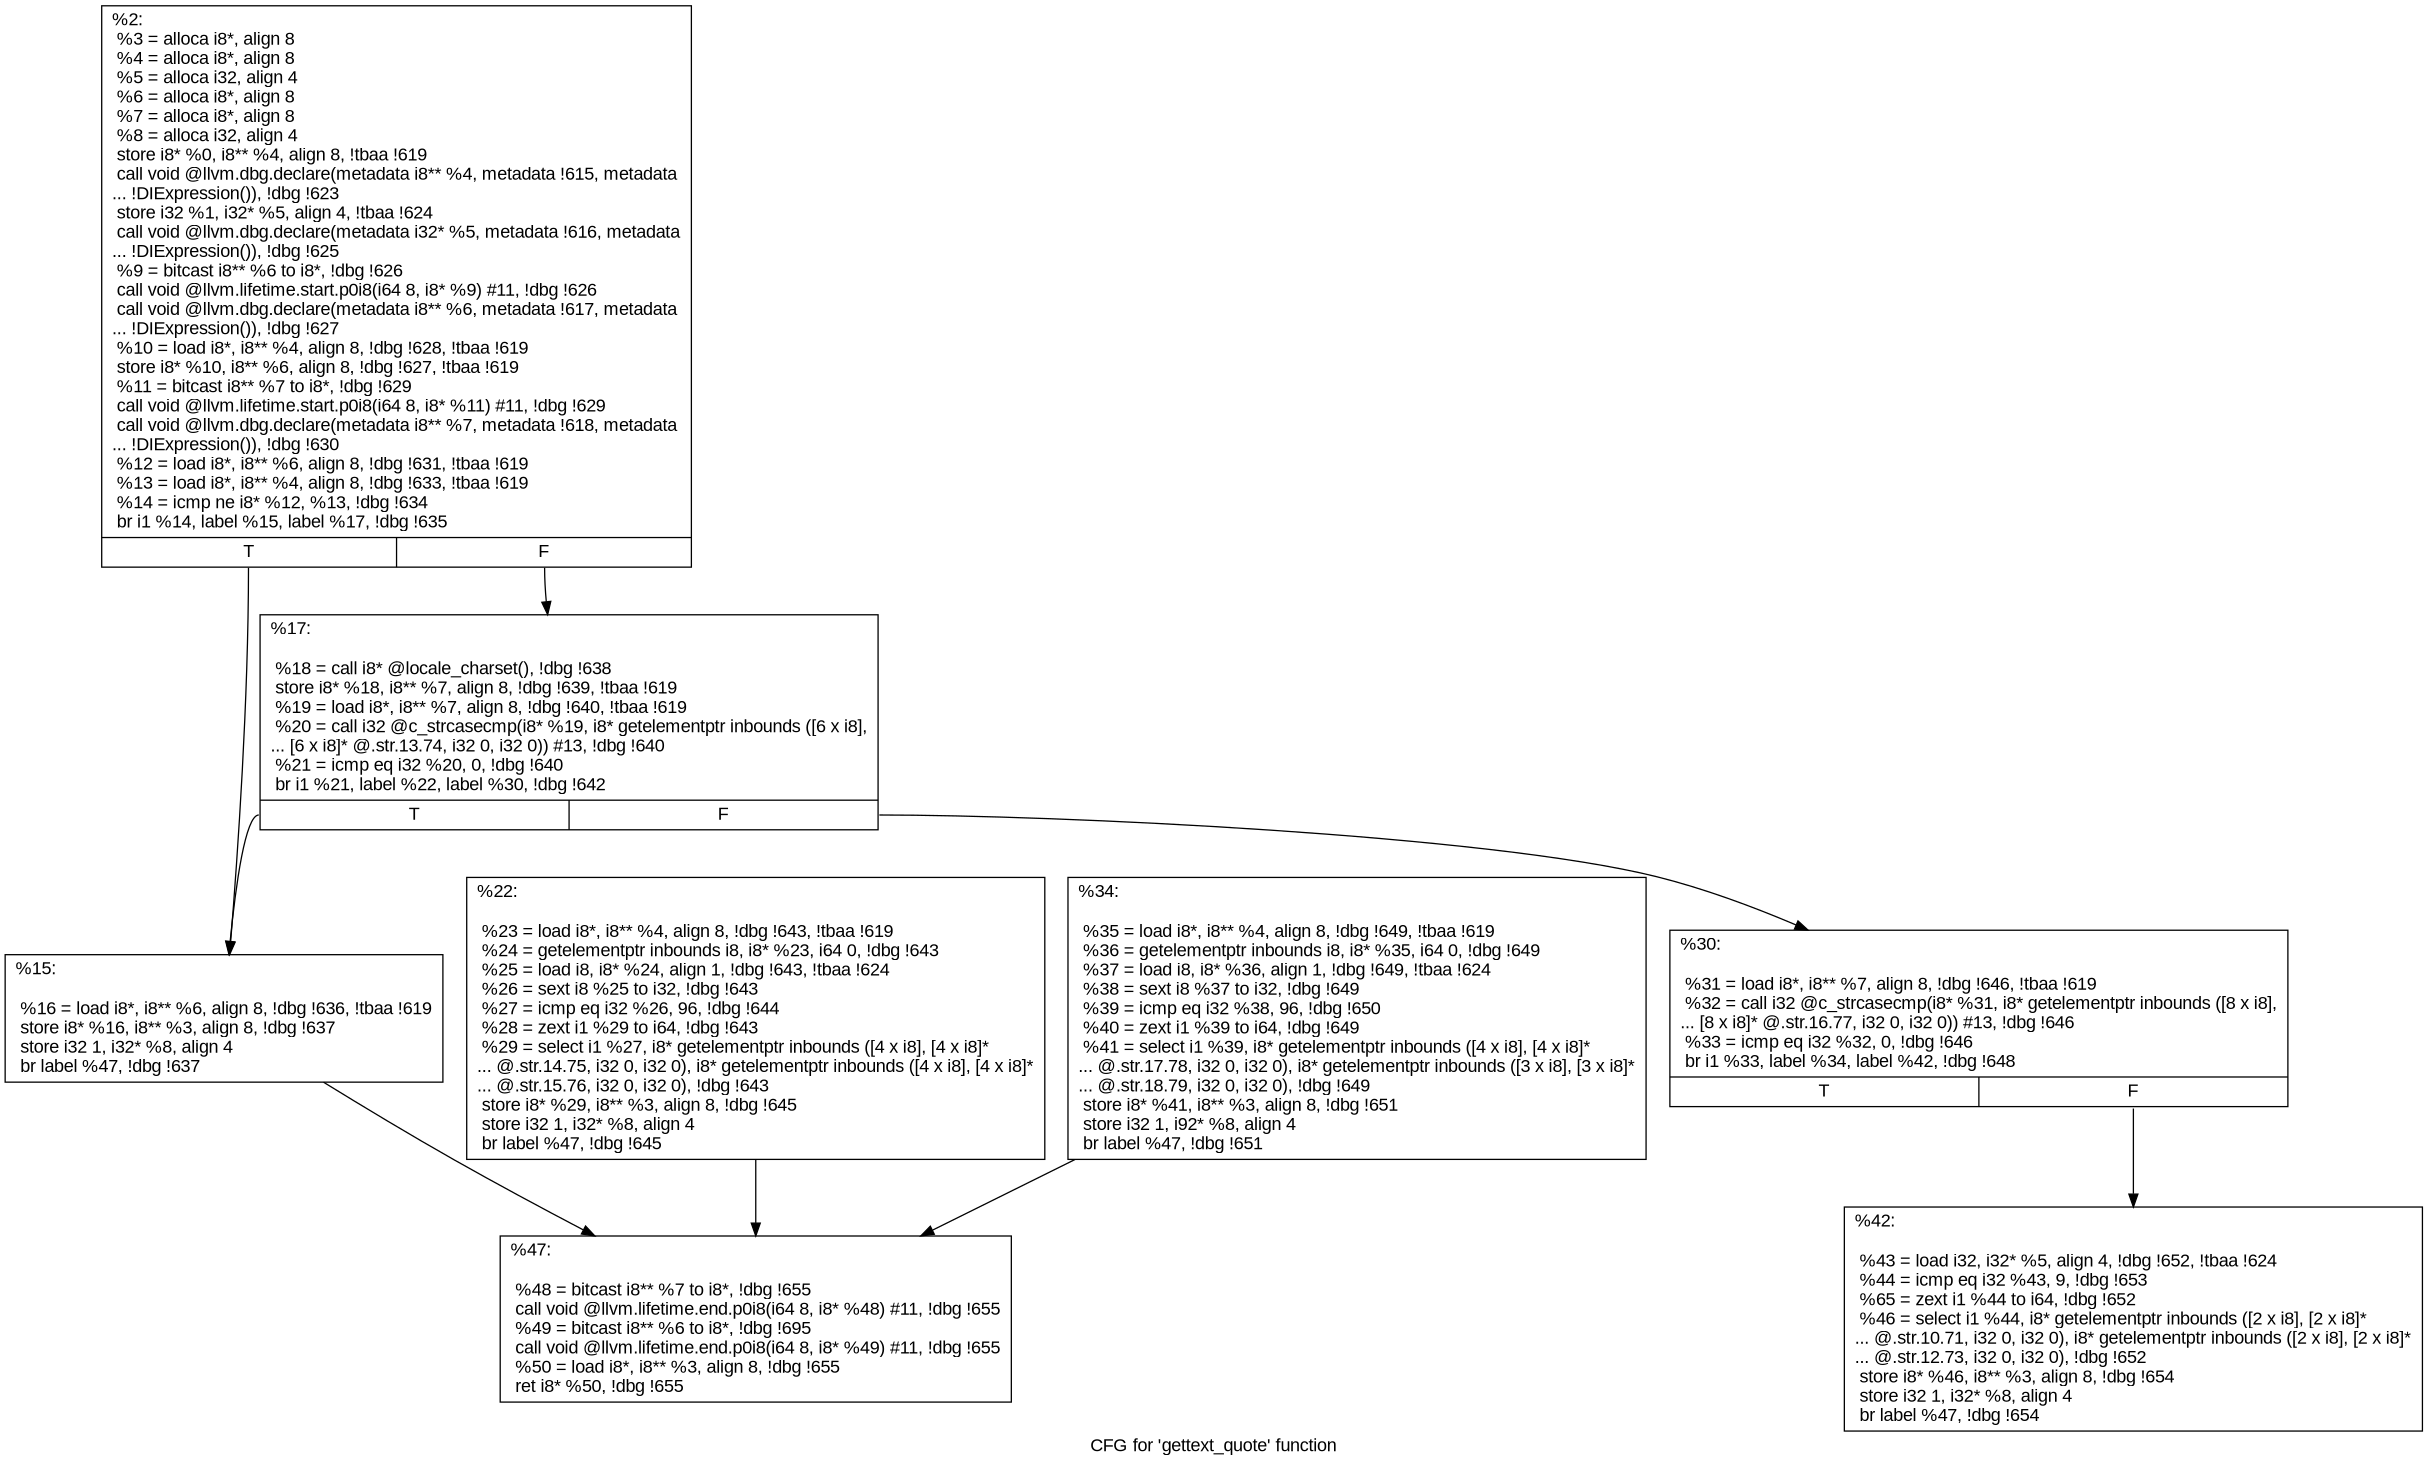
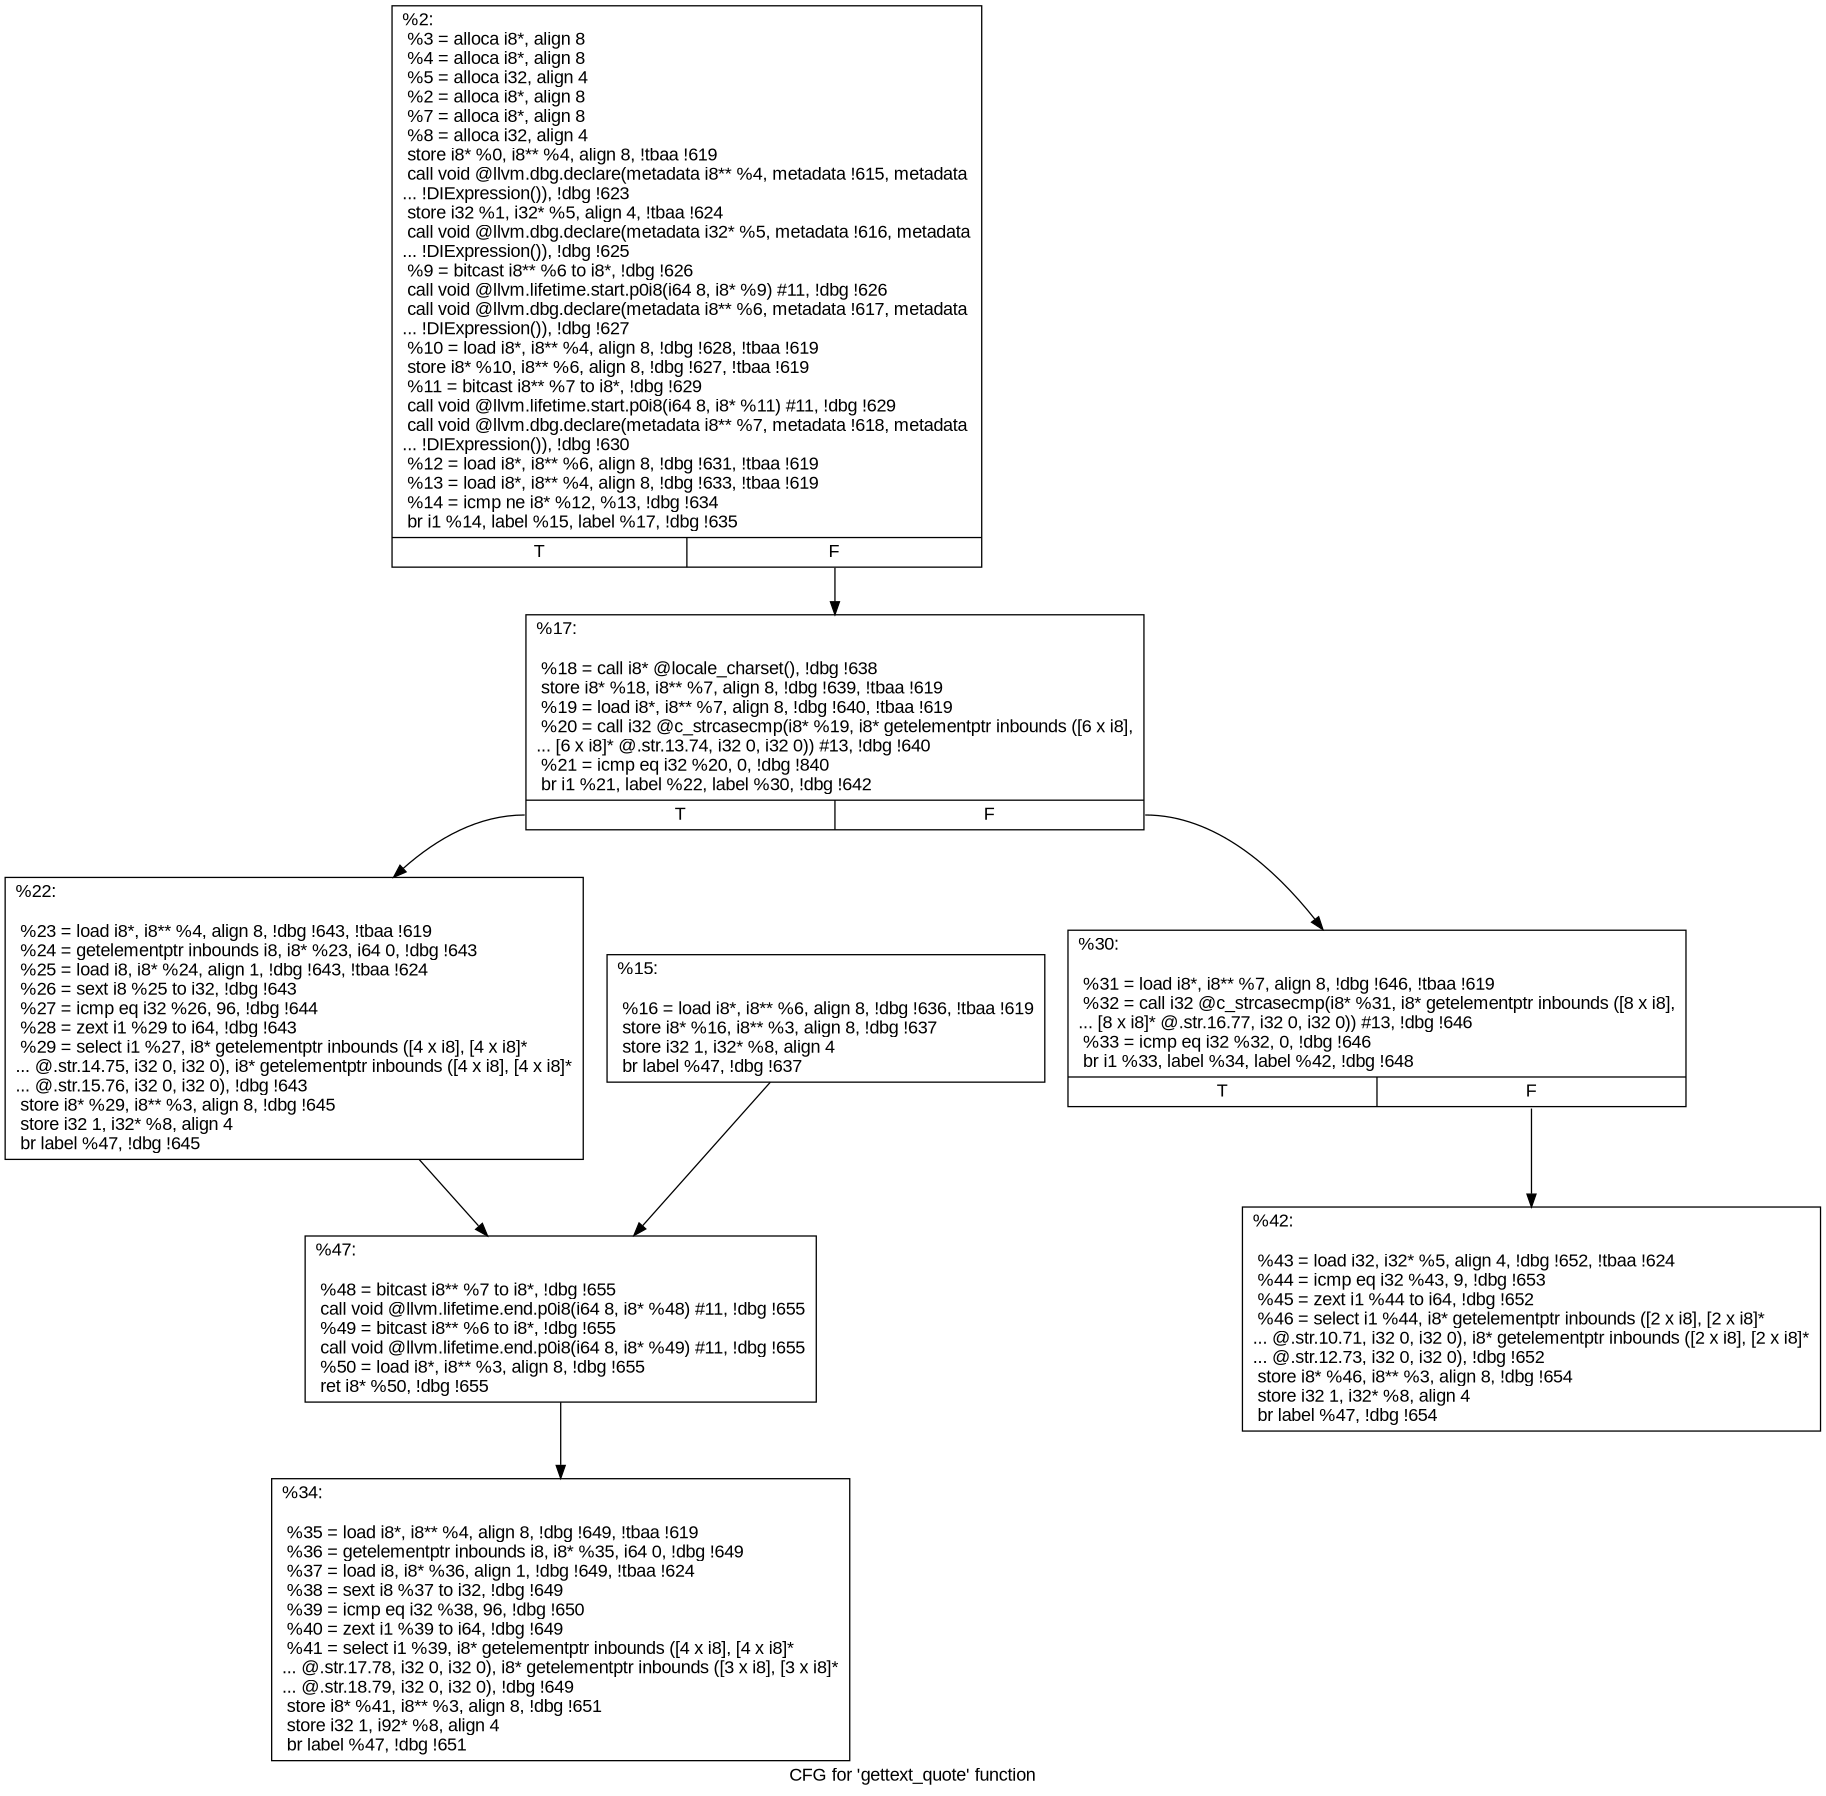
  digraph {
    fontname="Liberation Sans"
    label="CFG for 'gettext_quote' function"
    node [fontname="Liberation Sans" shape=record]
    edge [fontname="Liberation Sans"]
-   n1 [label="{%2:\l  %3 = alloca i8*, align 8\l  %4 = alloca i8*, align 8\l  %5 = alloca i32, align 4\l  %6 = alloca i8*, align 8\l  %7 = alloca i8*, align 8\l  %8 = alloca i32, align 4\l  store i8* %0, i8** %4, align 8, !tbaa !619\l  call void @llvm.dbg.declare(metadata i8** %4, metadata !615, metadata\l... !DIExpression()), !dbg !623\l  store i32 %1, i32* %5, align 4, !tbaa !624\l  call void @llvm.dbg.declare(metadata i32* %5, metadata !616, metadata\l... !DIExpression()), !dbg !625\l  %9 = bitcast i8** %6 to i8*, !dbg !626\l  call void @llvm.lifetime.start.p0i8(i64 8, i8* %9) #11, !dbg !626\l  call void @llvm.dbg.declare(metadata i8** %6, metadata !617, metadata\l... !DIExpression()), !dbg !627\l  %10 = load i8*, i8** %4, align 8, !dbg !628, !tbaa !619\l  store i8* %10, i8** %6, align 8, !dbg !627, !tbaa !619\l  %11 = bitcast i8** %7 to i8*, !dbg !629\l  call void @llvm.lifetime.start.p0i8(i64 8, i8* %11) #11, !dbg !629\l  call void @llvm.dbg.declare(metadata i8** %7, metadata !618, metadata\l... !DIExpression()), !dbg !630\l  %12 = load i8*, i8** %6, align 8, !dbg !631, !tbaa !619\l  %13 = load i8*, i8** %4, align 8, !dbg !633, !tbaa !619\l  %14 = icmp ne i8* %12, %13, !dbg !634\l  br i1 %14, label %15, label %17, !dbg !635\l|{<s0>T|<s1>F}}"]
+   n1 [label="{%2:\l  %3 = alloca i8*, align 8\l  %4 = alloca i8*, align 8\l  %5 = alloca i32, align 4\l  %2 = alloca i8*, align 8\l  %7 = alloca i8*, align 8\l  %8 = alloca i32, align 4\l  store i8* %0, i8** %4, align 8, !tbaa !619\l  call void @llvm.dbg.declare(metadata i8** %4, metadata !615, metadata\l... !DIExpression()), !dbg !623\l  store i32 %1, i32* %5, align 4, !tbaa !624\l  call void @llvm.dbg.declare(metadata i32* %5, metadata !616, metadata\l... !DIExpression()), !dbg !625\l  %9 = bitcast i8** %6 to i8*, !dbg !626\l  call void @llvm.lifetime.start.p0i8(i64 8, i8* %9) #11, !dbg !626\l  call void @llvm.dbg.declare(metadata i8** %6, metadata !617, metadata\l... !DIExpression()), !dbg !627\l  %10 = load i8*, i8** %4, align 8, !dbg !628, !tbaa !619\l  store i8* %10, i8** %6, align 8, !dbg !627, !tbaa !619\l  %11 = bitcast i8** %7 to i8*, !dbg !629\l  call void @llvm.lifetime.start.p0i8(i64 8, i8* %11) #11, !dbg !629\l  call void @llvm.dbg.declare(metadata i8** %7, metadata !618, metadata\l... !DIExpression()), !dbg !630\l  %12 = load i8*, i8** %6, align 8, !dbg !631, !tbaa !619\l  %13 = load i8*, i8** %4, align 8, !dbg !633, !tbaa !619\l  %14 = icmp ne i8* %12, %13, !dbg !634\l  br i1 %14, label %15, label %17, !dbg !635\l|{<s0>T|<s1>F}}"]
    n2 [label="{%15:\l\l  %16 = load i8*, i8** %6, align 8, !dbg !636, !tbaa !619\l  store i8* %16, i8** %3, align 8, !dbg !637\l  store i32 1, i32* %8, align 4\l  br label %47, !dbg !637\l}"]
-   n3 [label="{%17:\l\l  %18 = call i8* @locale_charset(), !dbg !638\l  store i8* %18, i8** %7, align 8, !dbg !639, !tbaa !619\l  %19 = load i8*, i8** %7, align 8, !dbg !640, !tbaa !619\l  %20 = call i32 @c_strcasecmp(i8* %19, i8* getelementptr inbounds ([6 x i8],\l... [6 x i8]* @.str.13.74, i32 0, i32 0)) #13, !dbg !640\l  %21 = icmp eq i32 %20, 0, !dbg !640\l  br i1 %21, label %22, label %30, !dbg !642\l|{<s0>T|<s1>F}}"]
-   n4 [label="{%47:\l\l  %48 = bitcast i8** %7 to i8*, !dbg !655\l  call void @llvm.lifetime.end.p0i8(i64 8, i8* %48) #11, !dbg !655\l  %49 = bitcast i8** %6 to i8*, !dbg !695\l  call void @llvm.lifetime.end.p0i8(i64 8, i8* %49) #11, !dbg !655\l  %50 = load i8*, i8** %3, align 8, !dbg !655\l  ret i8* %50, !dbg !655\l}"]
+   n3 [label="{%17:\l\l  %18 = call i8* @locale_charset(), !dbg !638\l  store i8* %18, i8** %7, align 8, !dbg !639, !tbaa !619\l  %19 = load i8*, i8** %7, align 8, !dbg !640, !tbaa !619\l  %20 = call i32 @c_strcasecmp(i8* %19, i8* getelementptr inbounds ([6 x i8],\l... [6 x i8]* @.str.13.74, i32 0, i32 0)) #13, !dbg !640\l  %21 = icmp eq i32 %20, 0, !dbg !840\l  br i1 %21, label %22, label %30, !dbg !642\l|{<s0>T|<s1>F}}"]
+   n4 [label="{%47:\l\l  %48 = bitcast i8** %7 to i8*, !dbg !655\l  call void @llvm.lifetime.end.p0i8(i64 8, i8* %48) #11, !dbg !655\l  %49 = bitcast i8** %6 to i8*, !dbg !655\l  call void @llvm.lifetime.end.p0i8(i64 8, i8* %49) #11, !dbg !655\l  %50 = load i8*, i8** %3, align 8, !dbg !655\l  ret i8* %50, !dbg !655\l}"]
    n5 [label="{%22:\l\l  %23 = load i8*, i8** %4, align 8, !dbg !643, !tbaa !619\l  %24 = getelementptr inbounds i8, i8* %23, i64 0, !dbg !643\l  %25 = load i8, i8* %24, align 1, !dbg !643, !tbaa !624\l  %26 = sext i8 %25 to i32, !dbg !643\l  %27 = icmp eq i32 %26, 96, !dbg !644\l  %28 = zext i1 %29 to i64, !dbg !643\l  %29 = select i1 %27, i8* getelementptr inbounds ([4 x i8], [4 x i8]*\l... @.str.14.75, i32 0, i32 0), i8* getelementptr inbounds ([4 x i8], [4 x i8]*\l... @.str.15.76, i32 0, i32 0), !dbg !643\l  store i8* %29, i8** %3, align 8, !dbg !645\l  store i32 1, i32* %8, align 4\l  br label %47, !dbg !645\l}"]
    n6 [label="{%30:\l\l  %31 = load i8*, i8** %7, align 8, !dbg !646, !tbaa !619\l  %32 = call i32 @c_strcasecmp(i8* %31, i8* getelementptr inbounds ([8 x i8],\l... [8 x i8]* @.str.16.77, i32 0, i32 0)) #13, !dbg !646\l  %33 = icmp eq i32 %32, 0, !dbg !646\l  br i1 %33, label %34, label %42, !dbg !648\l|{<s0>T|<s1>F}}"]
-   n7 [label="{%42:\l\l  %43 = load i32, i32* %5, align 4, !dbg !652, !tbaa !624\l  %44 = icmp eq i32 %43, 9, !dbg !653\l  %65 = zext i1 %44 to i64, !dbg !652\l  %46 = select i1 %44, i8* getelementptr inbounds ([2 x i8], [2 x i8]*\l... @.str.10.71, i32 0, i32 0), i8* getelementptr inbounds ([2 x i8], [2 x i8]*\l... @.str.12.73, i32 0, i32 0), !dbg !652\l  store i8* %46, i8** %3, align 8, !dbg !654\l  store i32 1, i32* %8, align 4\l  br label %47, !dbg !654\l}"]
+   n7 [label="{%42:\l\l  %43 = load i32, i32* %5, align 4, !dbg !652, !tbaa !624\l  %44 = icmp eq i32 %43, 9, !dbg !653\l  %45 = zext i1 %44 to i64, !dbg !652\l  %46 = select i1 %44, i8* getelementptr inbounds ([2 x i8], [2 x i8]*\l... @.str.10.71, i32 0, i32 0), i8* getelementptr inbounds ([2 x i8], [2 x i8]*\l... @.str.12.73, i32 0, i32 0), !dbg !652\l  store i8* %46, i8** %3, align 8, !dbg !654\l  store i32 1, i32* %8, align 4\l  br label %47, !dbg !654\l}"]
    n8 [label="{%34:\l\l  %35 = load i8*, i8** %4, align 8, !dbg !649, !tbaa !619\l  %36 = getelementptr inbounds i8, i8* %35, i64 0, !dbg !649\l  %37 = load i8, i8* %36, align 1, !dbg !649, !tbaa !624\l  %38 = sext i8 %37 to i32, !dbg !649\l  %39 = icmp eq i32 %38, 96, !dbg !650\l  %40 = zext i1 %39 to i64, !dbg !649\l  %41 = select i1 %39, i8* getelementptr inbounds ([4 x i8], [4 x i8]*\l... @.str.17.78, i32 0, i32 0), i8* getelementptr inbounds ([3 x i8], [3 x i8]*\l... @.str.18.79, i32 0, i32 0), !dbg !649\l  store i8* %41, i8** %3, align 8, !dbg !651\l  store i32 1, i92* %8, align 4\l  br label %47, !dbg !651\l}"]
-   n1 -> n2 [tailport=s0]
    n1 -> n3 [tailport=s1]
    n2 -> n4
-   n3 -> n2 [tailport=s0]
+   n3 -> n5 [tailport=s0]
    n3 -> n6 [tailport=s1]
    n5 -> n4
    n6 -> n7 [tailport=s1]
-   n8 -> n4
+   n4 -> n8
  }
